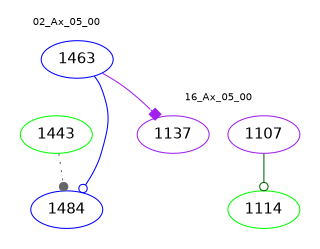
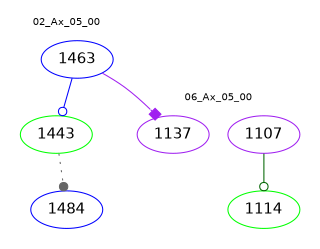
  digraph {
    fontname="DejaVu Sans"
    node [color=blue fontname="DejaVu Sans"]
    edge [arrowhead=odot fontname="DejaVu Sans" style=solid]
    n1 [label=1463]
    n2 [color=green label=1443]
    n3 [label=1484]
    n4 [color=purple label=1107]
    n5 [color=green label=1114]
    n6 [color=purple label=1137]
    subgraph cluster_1 {
      color=white
      fontsize=10
      label="02_Ax_05_00"
      n1
      n2
      n3
    }
    subgraph cluster_2 {
      color=white
      fontsize=10
-     label="16_Ax_05_00"
+     label="06_Ax_05_00"
      n4
      n5
      n6
    }
-   n1 -> n3 [color=blue]
+   n1 -> n2 [color=blue]
    n1 -> n6 [arrowhead=box color=purple]
    n2 -> n3 [arrowhead=dot color=gray40 style=dotted]
    n4 -> n5 [color=darkgreen]
  }
